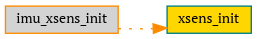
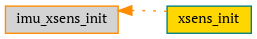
  digraph {
    rankdir=LR
    fontname="PT Serif"
    node [fontname="PT Serif" fontsize=10 shape=record style=filled]
    n1 [color=darkorange fillcolor=lightgrey fontcolor=black height=0.2 label=imu_xsens_init width=0.4]
    n2 [color=teal fillcolor=gold height=0.2 label=xsens_init width=0.4]
-   n1 -> n2 [color=darkorange fontname="PT Serif" fontsize=10 labelfontname=FreeSans labelfontsize=10 style=dotted]
+   n2 -> n1 [color=darkorange fontname="PT Serif" fontsize=10 labelfontname=FreeSans labelfontsize=10 style=dotted]
  }
